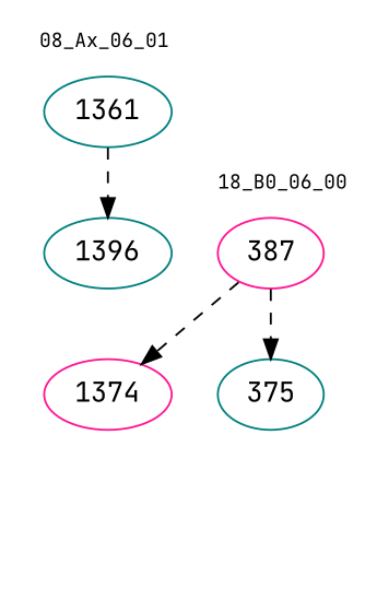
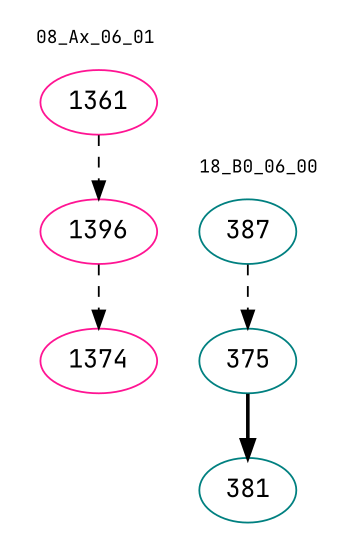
  digraph {
    fontname="JetBrains Mono"
    node [color=teal fontname="JetBrains Mono"]
    edge [color=black fontname="JetBrains Mono" style=dashed]
-   n1 [label=1361]
-   n2 [label=1396]
+   n1 [color=deeppink label=1361]
+   n2 [color=deeppink label=1396]
    n3 [color=deeppink label=1374]
-   n4 [color=deeppink label=387]
+   n4 [label=387]
    n5 [label=375]
+   n6 [label=381]
    subgraph cluster_1 {
      color=white
      fontsize=10
      label="08_Ax_06_01"
      n1
      n2
      n3
    }
    subgraph cluster_2 {
      color=white
      fontsize=10
      label="18_B0_06_00"
      n4
      n5
+     n6
    }
    n1 -> n2
-   n4 -> n3
+   n2 -> n3
    n4 -> n5
+   n5 -> n6 [style=bold]
  }
